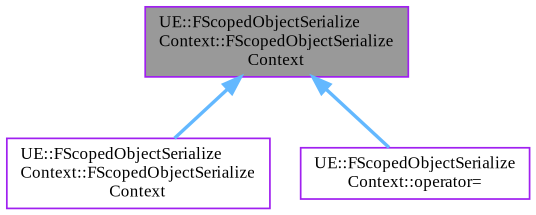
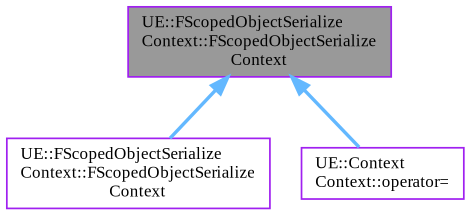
  digraph {
    rankdir=TB
    fontname="Liberation Serif"
    node [color=purple fillcolor=white fontname="Liberation Serif" fontsize=10 shape=box style=filled]
    edge [color=steelblue1 dir=back fontname="Liberation Serif" fontsize=10 labelfontname=Helvetica labelfontsize=10 style=bold]
    n1 [fillcolor=grey60 fontcolor=black height=0.2 label="UE::FScopedObjectSerialize\lContext::FScopedObjectSerialize\lContext" width=0.4]
    n2 [height=0.2 label="UE::FScopedObjectSerialize\lContext::FScopedObjectSerialize\lContext" width=0.4]
-   n3 [height=0.2 label="UE::FScopedObjectSerialize\lContext::operator=" width=0.4]
+   n3 [height=0.2 label="UE::Context\lContext::operator=" width=0.4]
    n1 -> n2
    n1 -> n3
  }
